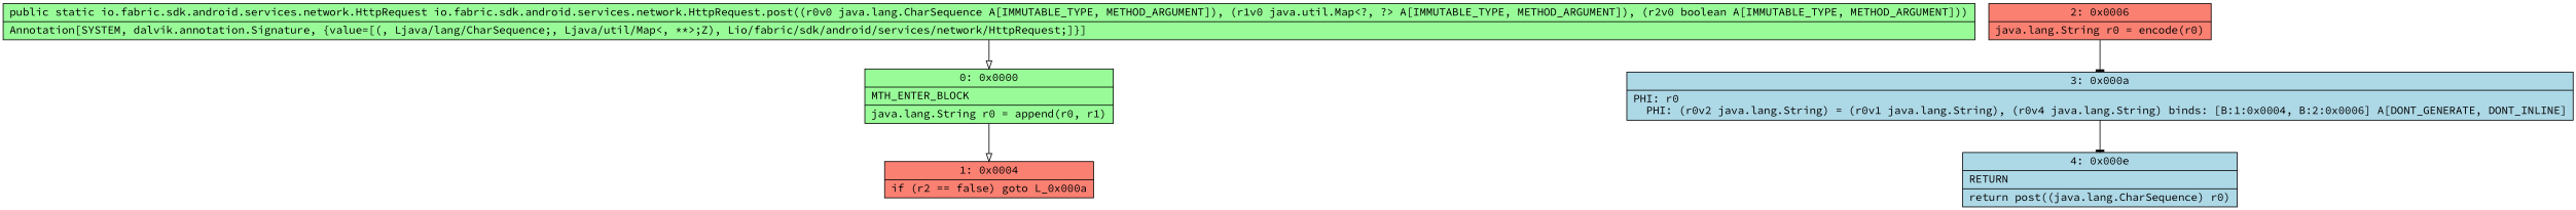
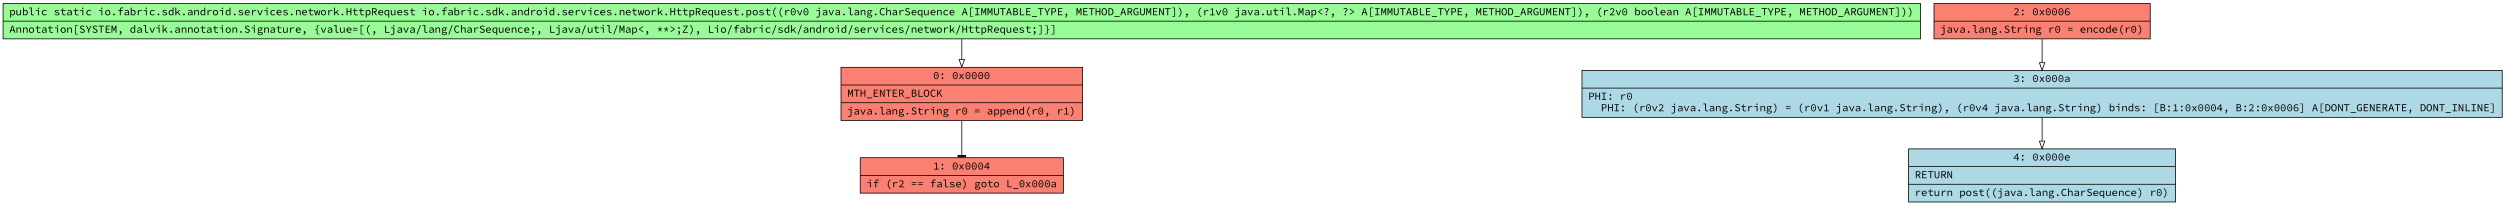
  digraph {
    fontname="Source Code Pro"
    node [fillcolor=palegreen fontname="Source Code Pro" shape=record style=filled]
    edge [arrowhead=onormal fontname="Source Code Pro"]
-   n1 [label="{0\:\ 0x0000|MTH_ENTER_BLOCK\l|java.lang.String r0 = append(r0, r1)\l}"]
+   n1 [fillcolor=salmon label="{0\:\ 0x0000|MTH_ENTER_BLOCK\l|java.lang.String r0 = append(r0, r1)\l}"]
    n2 [fillcolor=salmon label="{1\:\ 0x0004|if (r2 == false) goto L_0x000a\l}"]
    n3 [fillcolor=salmon label="{2\:\ 0x0006|java.lang.String r0 = encode(r0)\l}"]
    n4 [fillcolor=lightblue label="{3\:\ 0x000a|PHI: r0 \l  PHI: (r0v2 java.lang.String) = (r0v1 java.lang.String), (r0v4 java.lang.String) binds: [B:1:0x0004, B:2:0x0006] A[DONT_GENERATE, DONT_INLINE]\l}"]
    n5 [fillcolor=lightblue label="{4\:\ 0x000e|RETURN\l|return post((java.lang.CharSequence) r0)\l}"]
    n6 [label="{public static io.fabric.sdk.android.services.network.HttpRequest io.fabric.sdk.android.services.network.HttpRequest.post((r0v0 java.lang.CharSequence A[IMMUTABLE_TYPE, METHOD_ARGUMENT]), (r1v0 java.util.Map\<?, ?\> A[IMMUTABLE_TYPE, METHOD_ARGUMENT]), (r2v0 boolean A[IMMUTABLE_TYPE, METHOD_ARGUMENT]))  | Annotation[SYSTEM, dalvik.annotation.Signature, \{value=[(, Ljava\/lang\/CharSequence;, Ljava\/util\/Map\<, **\>;Z), Lio\/fabric\/sdk\/android\/services\/network\/HttpRequest;]\}]\l}"]
-   n1 -> n2
-   n3 -> n4 [arrowhead=tee]
-   n4 -> n5 [arrowhead=tee]
+   n1 -> n2 [arrowhead=tee]
+   n3 -> n4
+   n4 -> n5
    n6 -> n1
  }
